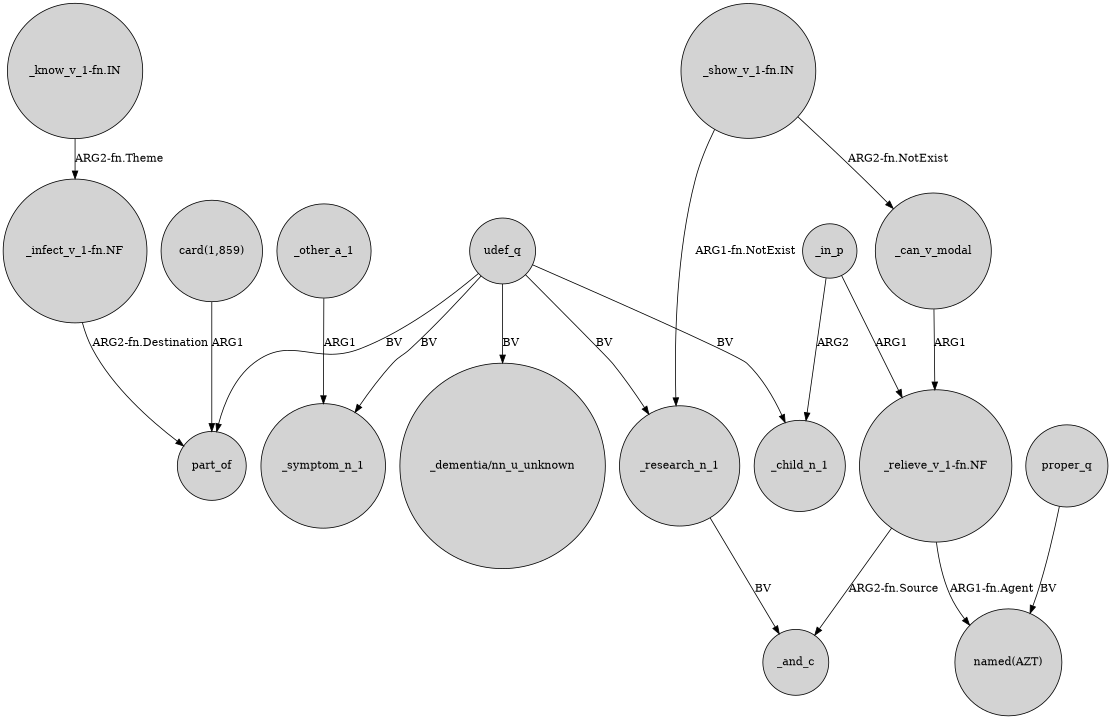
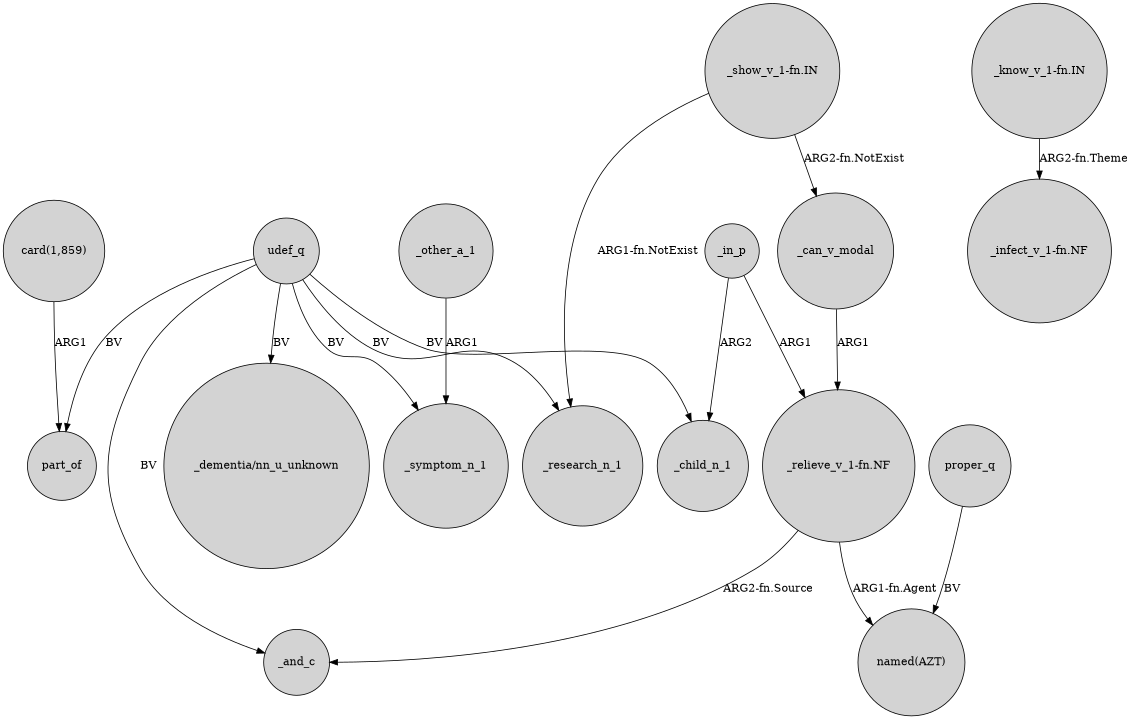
  digraph {
    node [shape=circle style=filled]
    udef_q
    part_of
    _child_n_1
    _research_n_1
    _symptom_n_1
    _and_c
    "_dementia/nn_u_unknown"
    "_know_v_1-fn.IN"
    "_infect_v_1-fn.NF"
    _in_p
    "_relieve_v_1-fn.NF"
    "named(AZT)"
    "_show_v_1-fn.IN"
    _can_v_modal
    _other_a_1
    "card(1,859)"
    proper_q
    udef_q -> part_of [label=BV]
    udef_q -> _child_n_1 [label=BV]
    udef_q -> _research_n_1 [label=BV]
    udef_q -> _symptom_n_1 [label=BV]
-   _research_n_1 -> _and_c [label=BV]
+   udef_q -> _and_c [label=BV]
    udef_q -> "_dementia/nn_u_unknown" [label=BV]
    "_know_v_1-fn.IN" -> "_infect_v_1-fn.NF" [label="ARG2-fn.Theme"]
-   "_infect_v_1-fn.NF" -> part_of [label="ARG2-fn.Destination"]
    _in_p -> _child_n_1 [label=ARG2]
    _in_p -> "_relieve_v_1-fn.NF" [label=ARG1]
    "_relieve_v_1-fn.NF" -> _and_c [label="ARG2-fn.Source"]
    "_relieve_v_1-fn.NF" -> "named(AZT)" [label="ARG1-fn.Agent"]
    "_show_v_1-fn.IN" -> _research_n_1 [label="ARG1-fn.NotExist"]
    "_show_v_1-fn.IN" -> _can_v_modal [label="ARG2-fn.NotExist"]
    _can_v_modal -> "_relieve_v_1-fn.NF" [label=ARG1]
    _other_a_1 -> _symptom_n_1 [label=ARG1]
    "card(1,859)" -> part_of [label=ARG1]
    proper_q -> "named(AZT)" [label=BV]
  }
